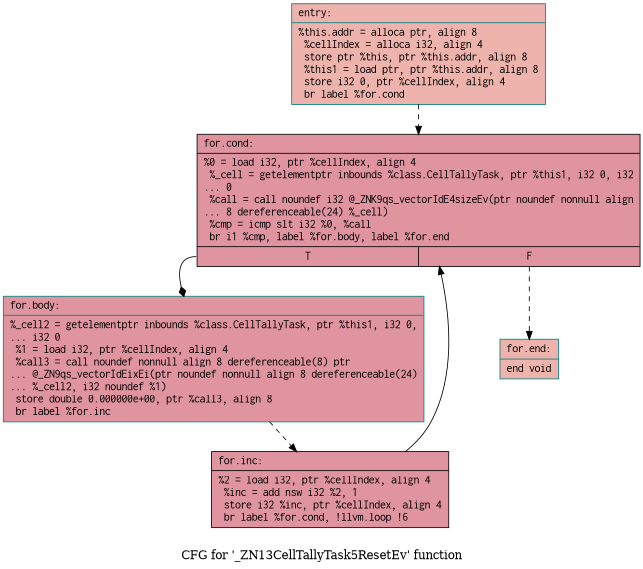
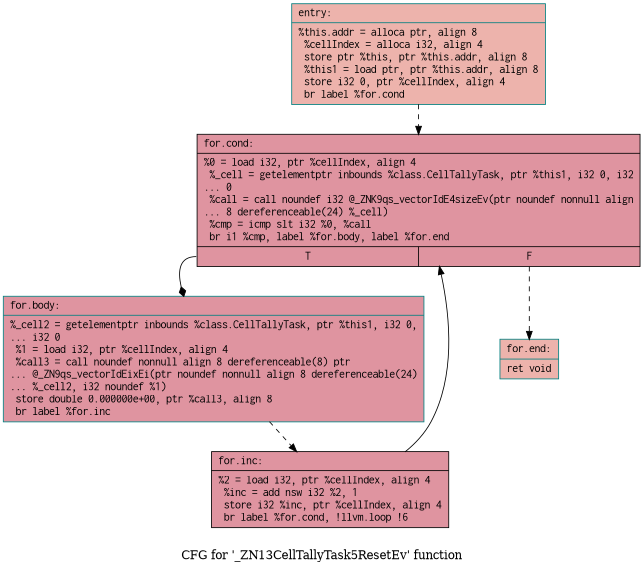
  digraph {
    label="CFG for '_ZN13CellTallyTask5ResetEv' function"
    node [color=teal fillcolor="#b70d2870" fontname=Courier shape=record style=filled]
    edge [style=dashed arrowhead=normal]
    n1 [fillcolor="#d6524470" label="{entry:\l|  %this.addr = alloca ptr, align 8\l  %cellIndex = alloca i32, align 4\l  store ptr %this, ptr %this.addr, align 8\l  %this1 = load ptr, ptr %this.addr, align 8\l  store i32 0, ptr %cellIndex, align 4\l  br label %for.cond\l}"]
    n2 [color=black label="{for.cond:\l|  %0 = load i32, ptr %cellIndex, align 4\l  %_cell = getelementptr inbounds %class.CellTallyTask, ptr %this1, i32 0, i32\l... 0\l  %call = call noundef i32 @_ZNK9qs_vectorIdE4sizeEv(ptr noundef nonnull align\l... 8 dereferenceable(24) %_cell)\l  %cmp = icmp slt i32 %0, %call\l  br i1 %cmp, label %for.body, label %for.end\l|{<s0>T|<s1>F}}"]
    n3 [label="{for.body:\l|  %_cell2 = getelementptr inbounds %class.CellTallyTask, ptr %this1, i32 0,\l... i32 0\l  %1 = load i32, ptr %cellIndex, align 4\l  %call3 = call noundef nonnull align 8 dereferenceable(8) ptr\l... @_ZN9qs_vectorIdEixEi(ptr noundef nonnull align 8 dereferenceable(24)\l... %_cell2, i32 noundef %1)\l  store double 0.000000e+00, ptr %call3, align 8\l  br label %for.inc\l}"]
-   n4 [fillcolor="#d6524470" label="{for.end:\l|  end void\l}"]
+   n4 [fillcolor="#d6524470" label="{for.end:\l|  ret void\l}"]
    n5 [color=black label="{for.inc:\l|  %2 = load i32, ptr %cellIndex, align 4\l  %inc = add nsw i32 %2, 1\l  store i32 %inc, ptr %cellIndex, align 4\l  br label %for.cond, !llvm.loop !6\l}"]
    n1 -> n2
    n2 -> n3 [tailport=s0 style=solid arrowhead=diamond]
    n2 -> n4 [tailport=s1]
    n3 -> n5
    n5 -> n2 [style=solid]
  }
